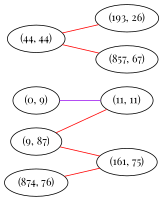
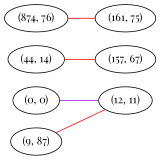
  graph {
    fontname="Playfair Display"
    rankdir=LR
    node [fontname="Playfair Display"]
    edge [color=red fontname="Playfair Display" weight=1]
-   "(0, 0)" [label="(0, 9)"]
-   "(12, 11)" [label="(11, 11)"]
-   "(44, 14)" [label="(44, 44)"]
-   "(193, 26)"
-   "(157, 67)" [label="(857, 67)"]
+   "(0, 0)"
+   "(12, 11)"
+   "(44, 14)"
+   "(157, 67)"
    "(9, 87)"
    "(161, 75)"
    n8 [label="(874, 76)"]
    "(0, 0)" -- "(12, 11)" [color=purple weight=4]
-   "(44, 14)" -- "(193, 26)"
    "(44, 14)" -- "(157, 67)"
    "(9, 87)" -- "(12, 11)"
-   "(9, 87)" -- "(161, 75)"
    n8 -- "(161, 75)"
  }
